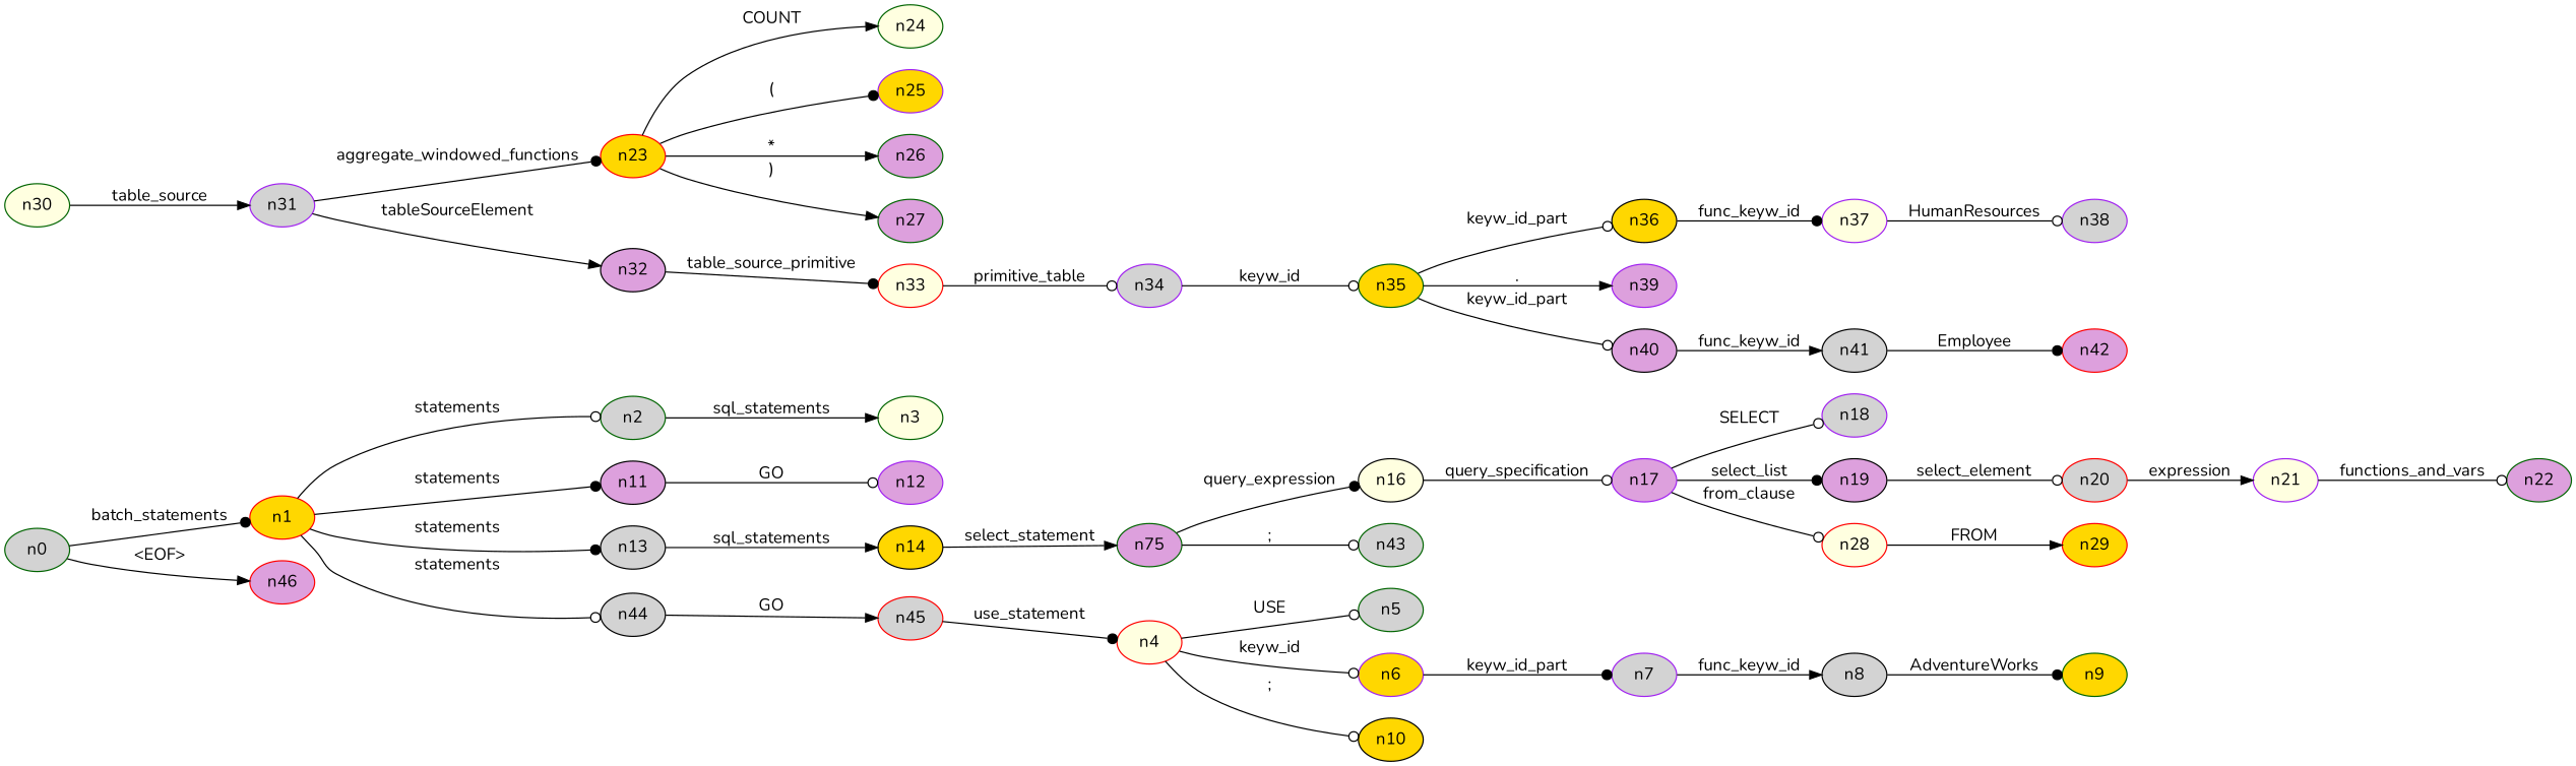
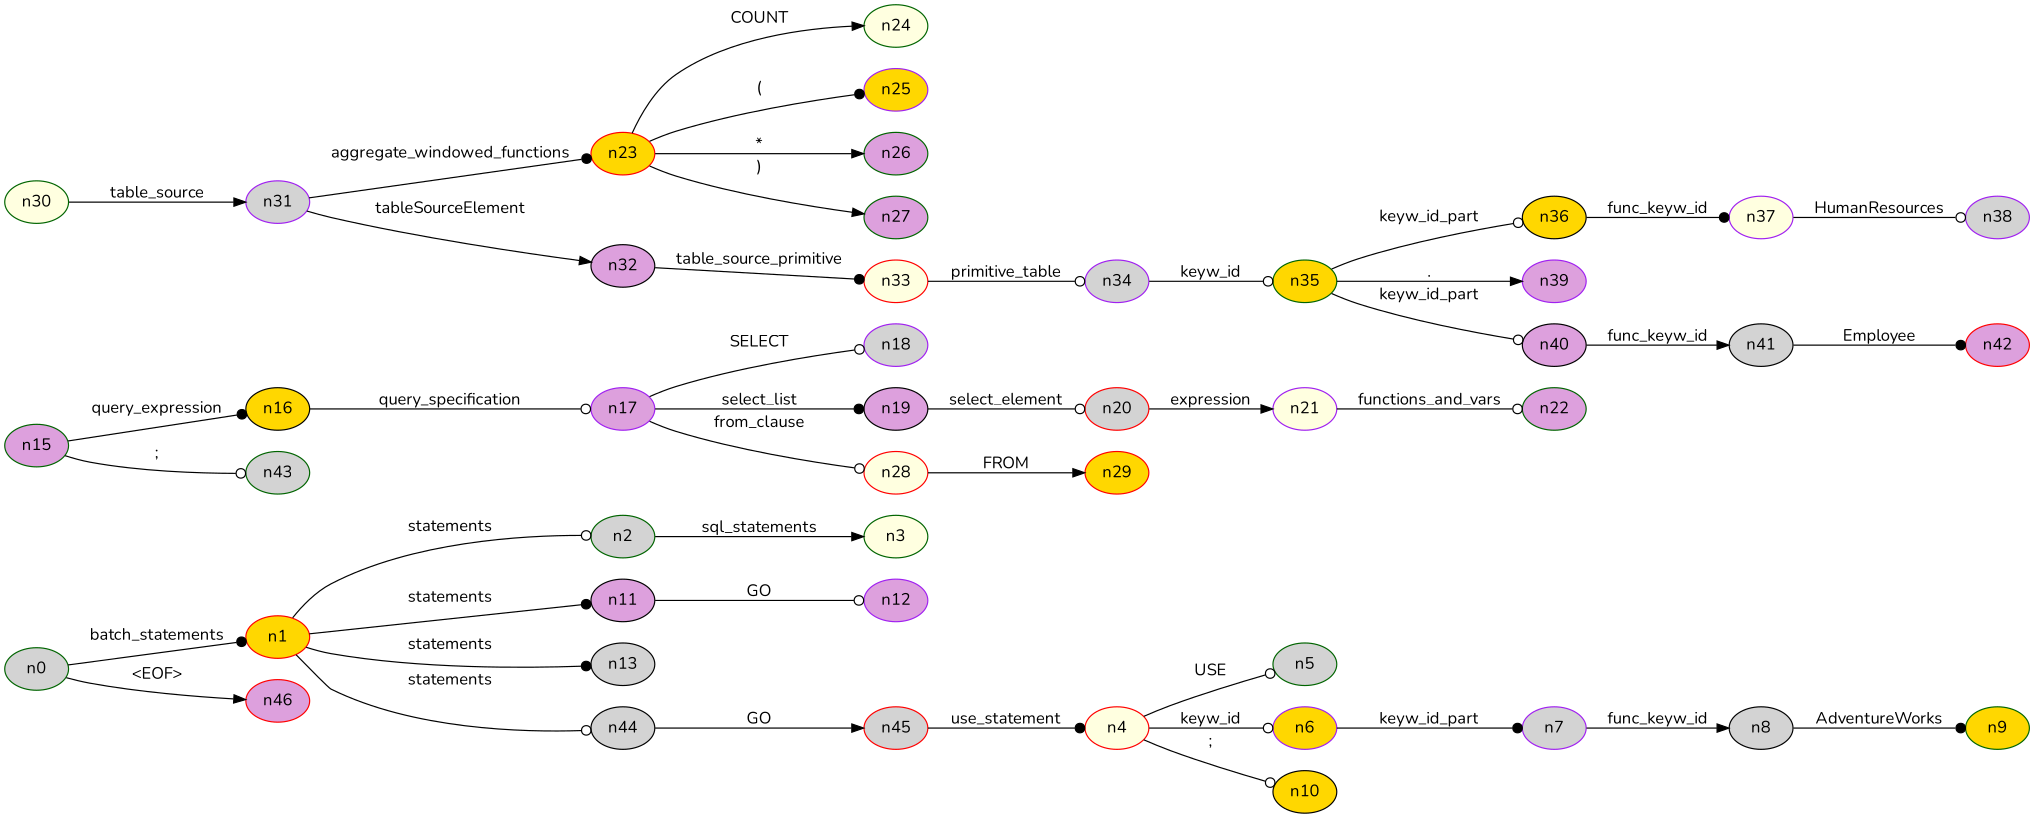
  digraph {
    fontname=Nunito
    rankdir=LR
    node [color=darkgreen fillcolor=lightgrey fontname=Nunito style=filled]
    edge [arrowhead=odot fontname=Nunito]
    n1 [color=red fillcolor=gold]
    n0
    n46 [color=red fillcolor=plum]
    n2
    n11 [color=black fillcolor=plum]
    n13 [color=black]
    n44 [color=black]
    n3 [fillcolor=lightyellow]
    n12 [color=purple fillcolor=plum]
-   n14 [color=black fillcolor=gold]
    n45 [color=red]
    n4 [color=red fillcolor=lightyellow]
    n5
    n6 [color=purple fillcolor=gold]
    n10 [color=black fillcolor=gold]
    n7 [color=purple]
    n8 [color=black]
    n9 [fillcolor=gold]
-   n15 [fillcolor=plum label=n75]
-   n16 [color=black fillcolor=lightyellow]
+   n15 [fillcolor=plum]
+   n16 [color=black fillcolor=gold]
    n43
    n17 [color=purple fillcolor=plum]
    n18 [color=purple]
    n19 [color=black fillcolor=plum]
    n28 [color=red fillcolor=lightyellow]
    n20 [color=red]
    n29 [color=red fillcolor=gold]
    n21 [color=purple fillcolor=lightyellow]
    n22 [fillcolor=plum]
    n23 [color=red fillcolor=gold]
    n24 [fillcolor=lightyellow]
    n25 [color=purple fillcolor=gold]
    n26 [fillcolor=plum]
    n27 [fillcolor=plum]
    n30 [fillcolor=lightyellow]
    n31 [color=purple]
    n32 [color=black fillcolor=plum]
    n33 [color=red fillcolor=lightyellow]
    n34 [color=purple]
    n35 [fillcolor=gold]
    n36 [color=black fillcolor=gold]
    n39 [color=purple fillcolor=plum]
    n40 [color=black fillcolor=plum]
    n37 [color=purple fillcolor=lightyellow]
    n41 [color=black]
    n38 [color=purple]
    n42 [color=red fillcolor=plum]
    n1 -> n2 [label=statements]
    n1 -> n11 [arrowhead=dot label=statements]
    n1 -> n13 [arrowhead=dot label=statements]
    n1 -> n44 [label=statements]
    n0 -> n1 [arrowhead=dot label=batch_statements]
    n0 -> n46 [arrowhead=normal label="<EOF>"]
    n2 -> n3 [arrowhead=normal label=sql_statements]
    n11 -> n12 [label=GO]
-   n13 -> n14 [arrowhead=normal label=sql_statements]
    n44 -> n45 [arrowhead=normal label=GO]
-   n14 -> n15 [arrowhead=normal label=select_statement]
    n45 -> n4 [arrowhead=dot label=use_statement]
    n4 -> n5 [label=USE]
    n4 -> n6 [label=keyw_id]
    n4 -> n10 [label=";"]
    n6 -> n7 [arrowhead=dot label=keyw_id_part]
    n7 -> n8 [arrowhead=normal label=func_keyw_id]
    n8 -> n9 [arrowhead=dot label=AdventureWorks]
    n15 -> n16 [arrowhead=dot label=query_expression]
    n15 -> n43 [label=";"]
    n16 -> n17 [label=query_specification]
    n17 -> n18 [label=SELECT]
    n17 -> n19 [arrowhead=dot label=select_list]
    n17 -> n28 [label=from_clause]
    n19 -> n20 [label=select_element]
    n28 -> n29 [arrowhead=normal label=FROM]
    n20 -> n21 [arrowhead=normal label=expression]
    n21 -> n22 [label=functions_and_vars]
    n23 -> n24 [arrowhead=normal label=COUNT]
    n23 -> n25 [arrowhead=dot label="("]
    n23 -> n26 [arrowhead=normal label="*"]
    n23 -> n27 [arrowhead=normal label=")"]
    n30 -> n31 [arrowhead=normal label=table_source]
    n31 -> n23 [arrowhead=dot label=aggregate_windowed_functions]
    n31 -> n32 [arrowhead=normal label=tableSourceElement]
    n32 -> n33 [arrowhead=dot label=table_source_primitive]
    n33 -> n34 [label=primitive_table]
    n34 -> n35 [label=keyw_id]
    n35 -> n36 [label=keyw_id_part]
    n35 -> n39 [arrowhead=normal label="."]
    n35 -> n40 [label=keyw_id_part]
    n36 -> n37 [arrowhead=dot label=func_keyw_id]
    n40 -> n41 [arrowhead=normal label=func_keyw_id]
    n37 -> n38 [label=HumanResources]
    n41 -> n42 [arrowhead=dot label=Employee]
  }
